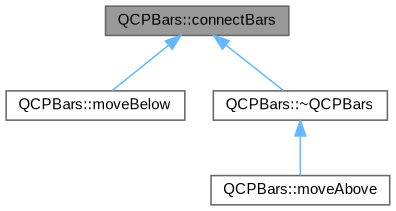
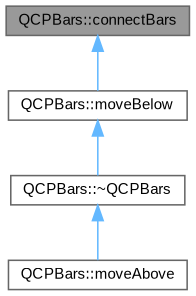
  digraph {
    fontname="Liberation Sans"
    rankdir=TB
    node [color=grey40 fillcolor=white fontname="Liberation Sans" fontsize=10 shape=box style=filled]
    edge [color=steelblue1 dir=back fontname="Liberation Sans" fontsize=10 labelfontname=Helvetica labelfontsize=10 style=solid]
    n1 [color=gray40 fillcolor=grey60 fontcolor=black height=0.2 label="QCPBars::connectBars" width=0.4]
    n2 [height=0.2 label="QCPBars::moveBelow" width=0.4]
    n3 [height=0.2 label="QCPBars::~QCPBars" width=0.4]
    n4 [height=0.2 label="QCPBars::moveAbove" width=0.4]
    n1 -> n2
-   n1 -> n3
+   n2 -> n3
    n3 -> n4
  }
